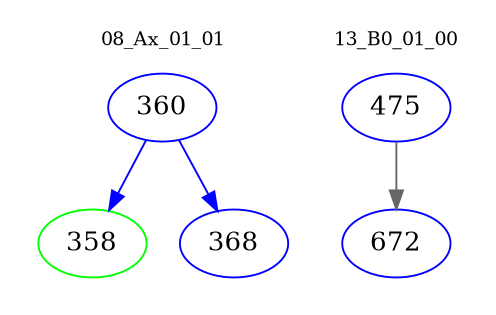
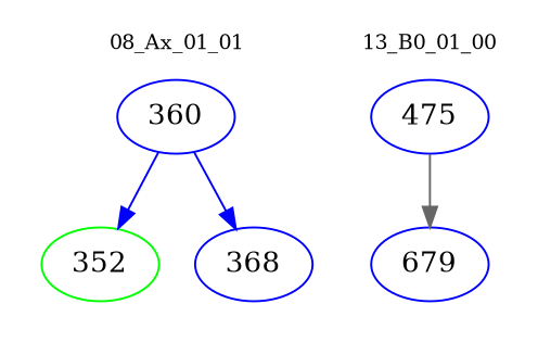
  digraph {
    node [color=blue]
    edge [color=blue style=solid]
    n1 [label=360]
-   n2 [color=green label=358]
+   n2 [color=green label=352]
    n3 [label=368]
    n4 [label=475]
-   n5 [label=672]
+   n5 [label=679]
    subgraph cluster_1 {
      color=white
      fontsize=10
      label="08_Ax_01_01"
      n1
      n2
      n3
    }
    subgraph cluster_2 {
      color=white
      fontsize=10
      label="13_B0_01_00"
      n4
      n5
    }
    n1 -> n2
    n1 -> n3
    n4 -> n5 [color=gray40]
  }
